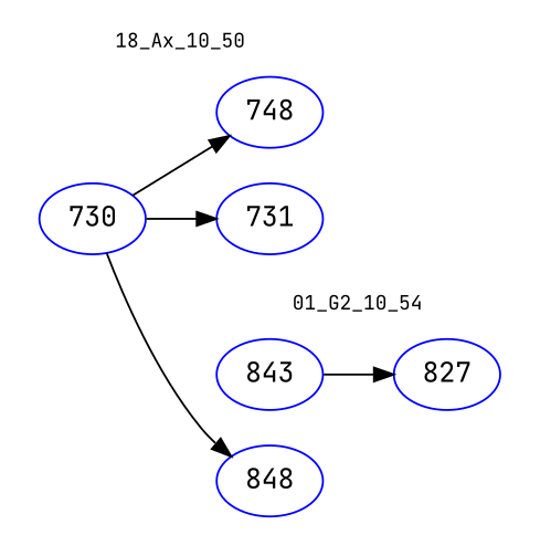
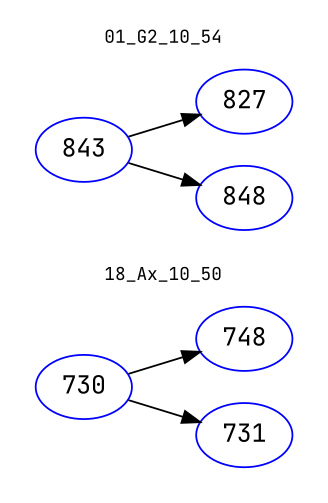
  digraph {
    fontname="JetBrains Mono"
    rankdir=LR
    node [color=blue fontname="JetBrains Mono"]
    edge [color=black fontname="JetBrains Mono"]
    n1 [label=730]
    n2 [label=731]
    n3 [label=748]
    n4 [label=843]
    n5 [label=848]
    n6 [label=827]
    subgraph cluster_1 {
      color=white
      fontsize=10
      label="18_Ax_10_50"
      n1
      n2
      n3
    }
    subgraph cluster_2 {
      color=white
      fontsize=10
      label="01_G2_10_54"
      n4
      n5
      n6
    }
    n1 -> n2
    n1 -> n3
-   n1 -> n5
+   n4 -> n5
    n4 -> n6
  }
